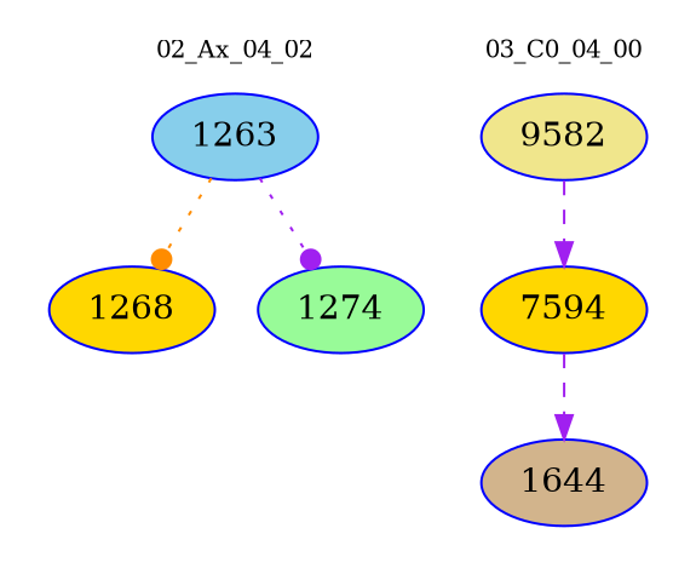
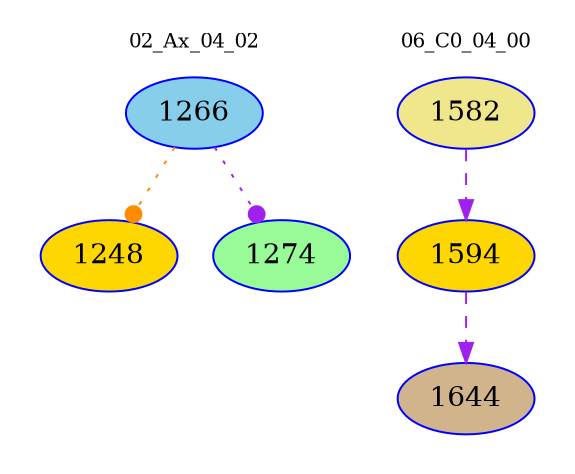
  digraph {
    node [color=blue fillcolor=gold style=filled]
    edge [arrowhead=dot color=purple style=dotted]
-   n1 [fillcolor=skyblue label=1263]
-   n2 [label=1268]
+   n1 [fillcolor=skyblue label=1266]
+   n2 [label=1248]
    n3 [fillcolor=palegreen label=1274]
-   n4 [label=7594]
-   n5 [fillcolor=khaki label=9582]
+   n4 [label=1594]
+   n5 [fillcolor=khaki label=1582]
    n6 [fillcolor=tan label=1644]
    subgraph cluster_1 {
      color=white
      fontsize=10
      label="02_Ax_04_02"
      n1
      n2
      n3
    }
    subgraph cluster_2 {
      color=white
      fontsize=10
-     label="03_C0_04_00"
+     label="06_C0_04_00"
      n4
      n5
      n6
    }
    n1 -> n2 [color=darkorange]
    n1 -> n3
    n4 -> n6 [arrowhead=normal style=dashed]
    n5 -> n4 [arrowhead=normal style=dashed]
  }
